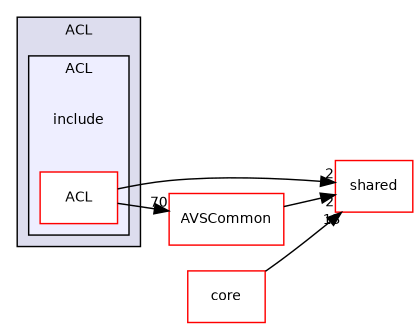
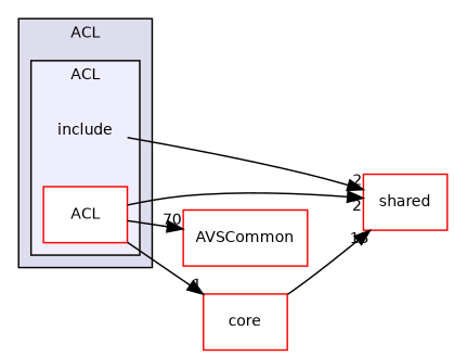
  digraph {
    compound=true
    rankdir=LR
    node [fontname=Helvetica fontsize=10 shape=box color=red fillcolor=white style=filled]
    edge [headlabel=2 labeldistance=1.5 labelfontname=Helvetica labelfontsize=10]
    n1 [label=include shape=plaintext color="" fillcolor="" style=""]
    n2 [label=ACL]
    n3 [label=shared]
    n4 [label=AVSCommon]
    n5 [label=core]
    subgraph cluster_1 {
      bgcolor="#ddddee"
      fontname=Helvetica
      fontsize=10
      label=ACL
      pencolor=black
      subgraph cluster_2 {
        bgcolor="#eeeeff"
        fontname=Helvetica
        fontsize=10
        label=ACL
        pencolor=black
        n1
        n2
      }
    }
    n2 -> n3
    n2 -> n4 [headlabel=70]
-   n4 -> n3
+   n2 -> n5 [headlabel=1]
+   n1 -> n3
    n5 -> n3 [headlabel=13]
  }
